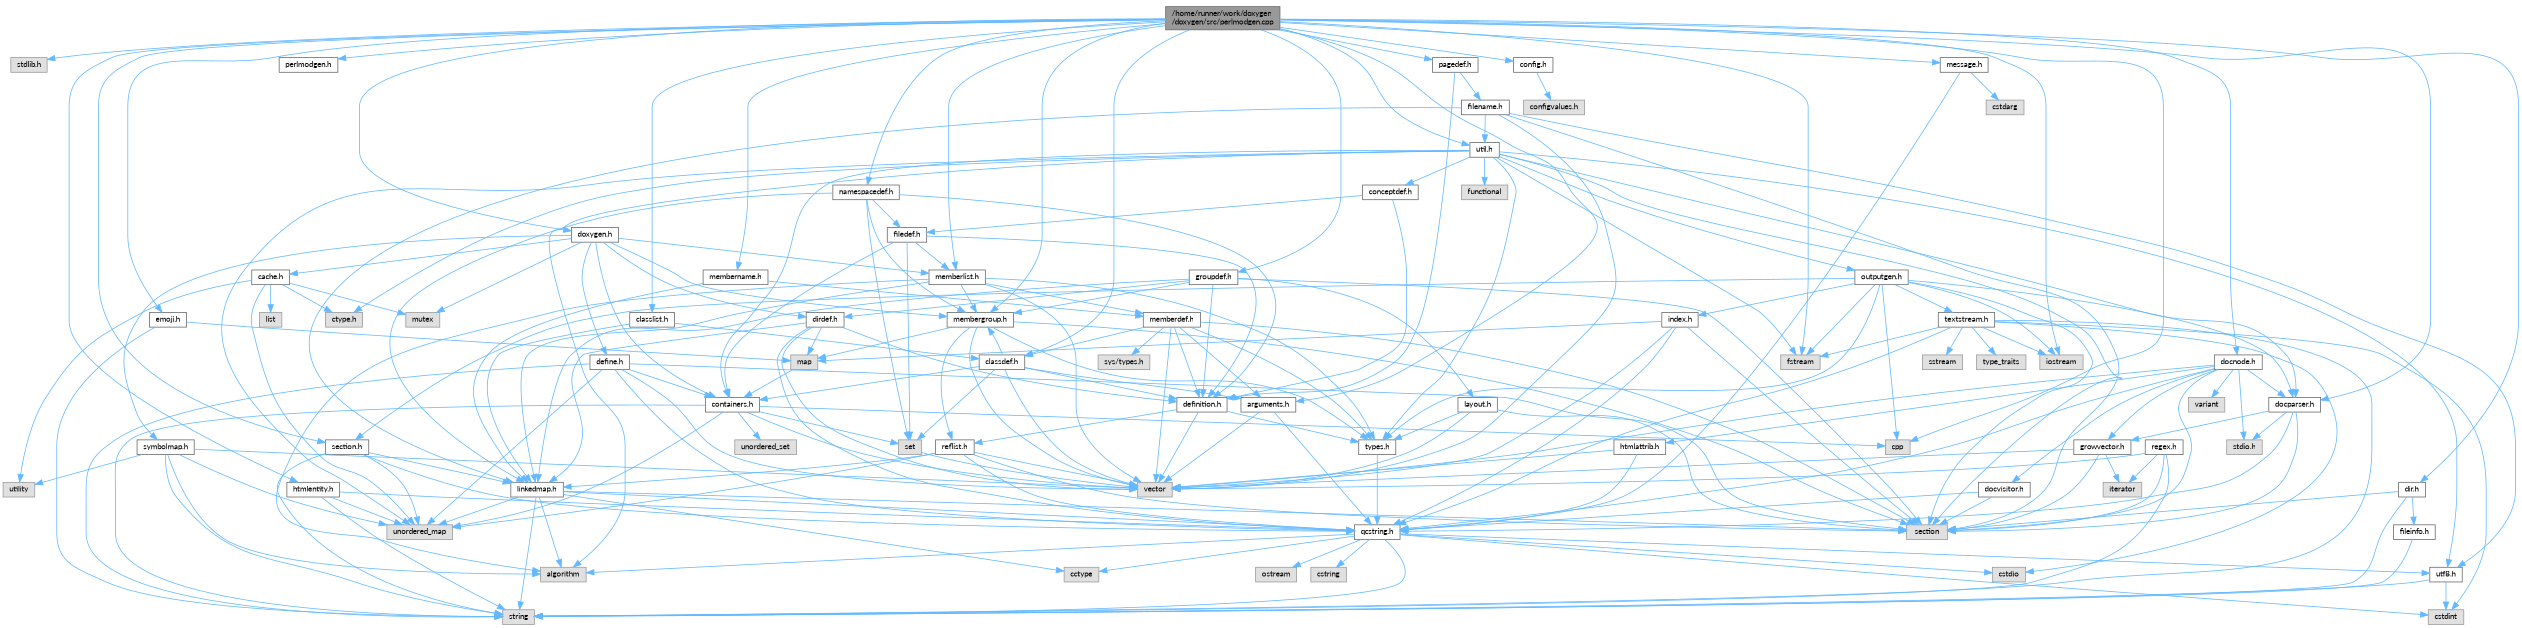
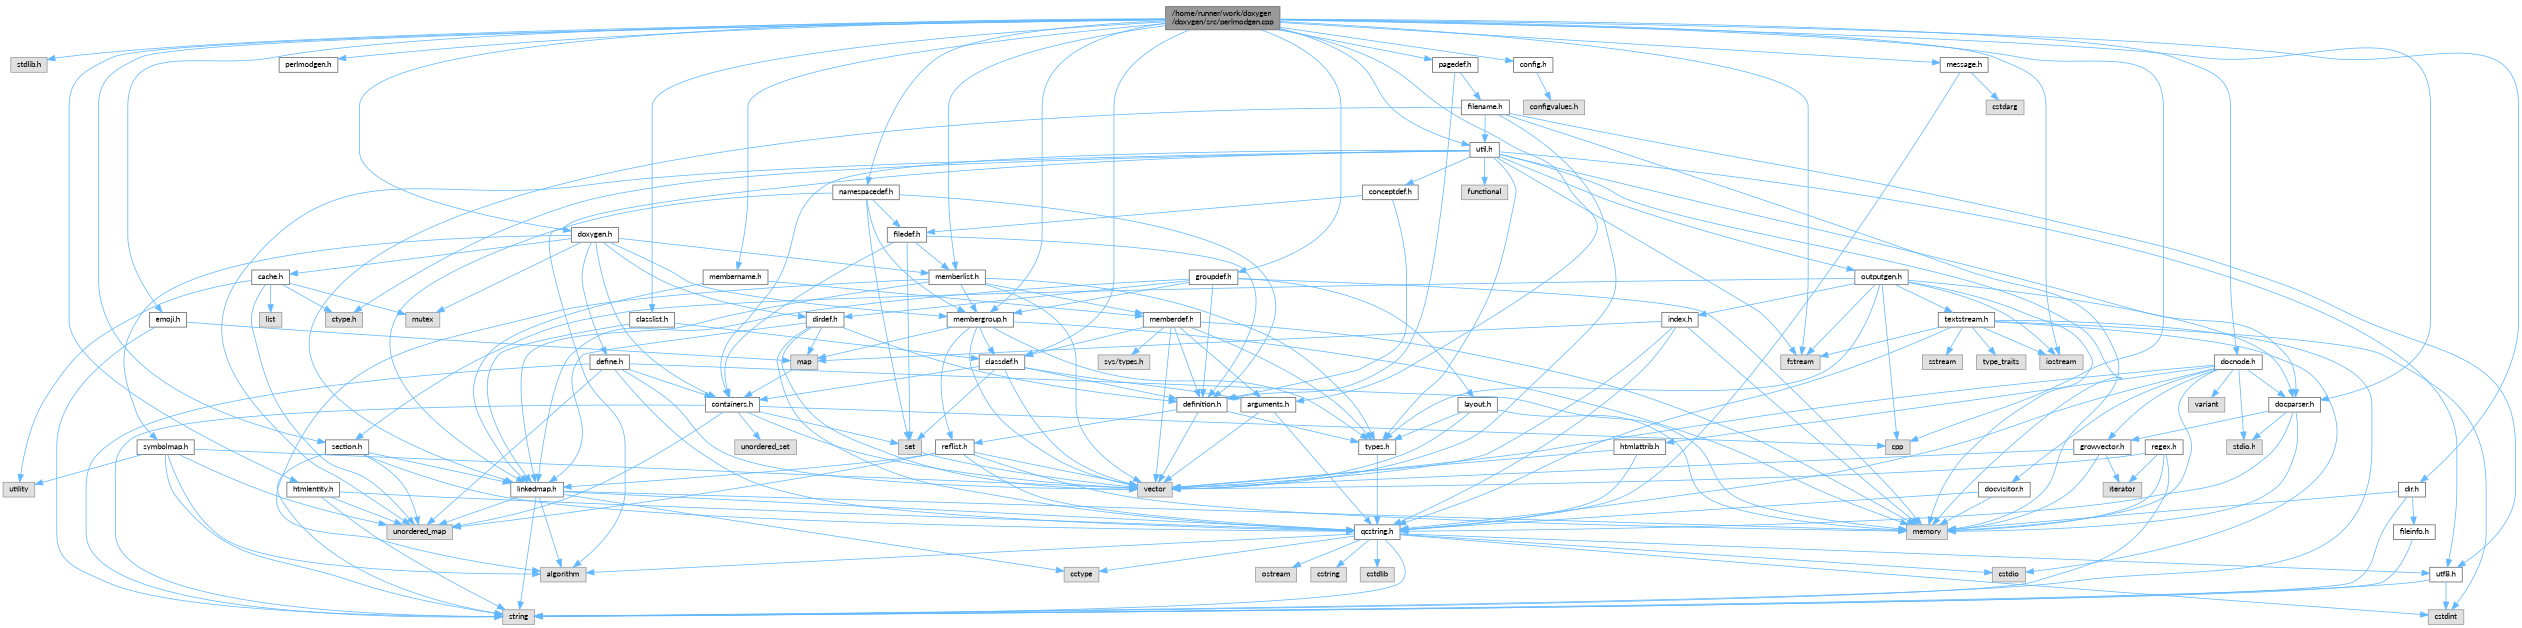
  digraph {
    fontname=Lato
    node [color=grey40 fillcolor=white fontname=Lato fontsize=10 shape=box style=filled]
    edge [color=steelblue1 fontname=Lato fontsize=10 labelfontname=Helvetica labelfontsize=10 style=solid]
    n1 [color=gray40 fillcolor=grey60 fontcolor=black height=0.2 label="/home/runner/work/doxygen\l/doxygen/src/perlmodgen.cpp" width=0.4]
    n2 [color=grey60 fillcolor="#E0E0E0" height=0.2 label="stdlib.h" width=0.4]
    n3 [color=grey60 fillcolor="#E0E0E0" height=0.2 label=cpp width=0.4]
    n4 [color=grey60 fillcolor="#E0E0E0" height=0.2 label=fstream width=0.4]
    n5 [color=grey60 fillcolor="#E0E0E0" height=0.2 label=iostream width=0.4]
    n6 [height=0.2 label="perlmodgen.h" width=0.4]
    n7 [height=0.2 label="docparser.h" width=0.4]
    n8 [height=0.2 label="docnode.h" width=0.4]
    n9 [height=0.2 label="htmlentity.h" width=0.4]
    n10 [height=0.2 label="message.h" width=0.4]
    n11 [height=0.2 label="doxygen.h" width=0.4]
    n12 [height=0.2 label="membergroup.h" width=0.4]
    n13 [height=0.2 label="memberlist.h" width=0.4]
    n14 [height=0.2 label="arguments.h" width=0.4]
    n15 [height=0.2 label="classdef.h" width=0.4]
    n16 [height=0.2 label="pagedef.h" width=0.4]
    n17 [height=0.2 label="config.h" width=0.4]
    n18 [height=0.2 label="groupdef.h" width=0.4]
    n19 [height=0.2 label="classlist.h" width=0.4]
    n20 [height=0.2 label="util.h" width=0.4]
    n21 [height=0.2 label="section.h" width=0.4]
    n22 [height=0.2 label="membername.h" width=0.4]
    n23 [height=0.2 label="namespacedef.h" width=0.4]
    n24 [height=0.2 label="emoji.h" width=0.4]
    n25 [height=0.2 label="dir.h" width=0.4]
    n26 [color=grey60 fillcolor="#E0E0E0" height=0.2 label="stdio.h" width=0.4]
-   n27 [color=grey60 fillcolor="#E0E0E0" height=0.2 label=section width=0.4]
+   n27 [color=grey60 fillcolor="#E0E0E0" height=0.2 label=memory width=0.4]
    n28 [height=0.2 label="qcstring.h" width=0.4]
    n29 [height=0.2 label="growvector.h" width=0.4]
    n30 [color=grey60 fillcolor="#E0E0E0" height=0.2 label=vector width=0.4]
    n31 [color=grey60 fillcolor="#E0E0E0" height=0.2 label=variant width=0.4]
    n32 [height=0.2 label="docvisitor.h" width=0.4]
    n33 [height=0.2 label="htmlattrib.h" width=0.4]
    n34 [color=grey60 fillcolor="#E0E0E0" height=0.2 label=string width=0.4]
    n35 [color=grey60 fillcolor="#E0E0E0" height=0.2 label=unordered_map width=0.4]
    n36 [color=grey60 fillcolor="#E0E0E0" height=0.2 label=cstdarg width=0.4]
    n37 [color=grey60 fillcolor="#E0E0E0" height=0.2 label=mutex width=0.4]
    n38 [height=0.2 label="containers.h" width=0.4]
    n39 [height=0.2 label="dirdef.h" width=0.4]
    n40 [height=0.2 label="define.h" width=0.4]
    n41 [height=0.2 label="cache.h" width=0.4]
    n42 [height=0.2 label="symbolmap.h" width=0.4]
    n43 [color=grey60 fillcolor="#E0E0E0" height=0.2 label=map width=0.4]
    n44 [height=0.2 label="types.h" width=0.4]
    n45 [height=0.2 label="reflist.h" width=0.4]
    n46 [color=grey60 fillcolor="#E0E0E0" height=0.2 label=algorithm width=0.4]
    n47 [height=0.2 label="linkedmap.h" width=0.4]
    n48 [height=0.2 label="memberdef.h" width=0.4]
    n49 [color=grey60 fillcolor="#E0E0E0" height=0.2 label=set width=0.4]
    n50 [height=0.2 label="definition.h" width=0.4]
    n51 [height=0.2 label="filename.h" width=0.4]
    n52 [color=grey60 fillcolor="#E0E0E0" height=0.2 label="configvalues.h" width=0.4]
    n53 [height=0.2 label="layout.h" width=0.4]
    n54 [height=0.2 label="utf8.h" width=0.4]
    n55 [color=grey60 fillcolor="#E0E0E0" height=0.2 label="ctype.h" width=0.4]
    n56 [color=grey60 fillcolor="#E0E0E0" height=0.2 label=functional width=0.4]
    n57 [height=0.2 label="outputgen.h" width=0.4]
    n58 [height=0.2 label="conceptdef.h" width=0.4]
    n59 [height=0.2 label="filedef.h" width=0.4]
    n60 [height=0.2 label="fileinfo.h" width=0.4]
    n61 [color=grey60 fillcolor="#E0E0E0" height=0.2 label=cctype width=0.4]
    n62 [color=grey60 fillcolor="#E0E0E0" height=0.2 label=cstring width=0.4]
    n63 [color=grey60 fillcolor="#E0E0E0" height=0.2 label=cstdio width=0.4]
+   n64 [color=grey60 fillcolor="#E0E0E0" height=0.2 label=cstdlib width=0.4]
    n65 [color=grey60 fillcolor="#E0E0E0" height=0.2 label=cstdint width=0.4]
    n66 [color=grey60 fillcolor="#E0E0E0" height=0.2 label=ostream width=0.4]
    n67 [color=grey60 fillcolor="#E0E0E0" height=0.2 label=iterator width=0.4]
    n68 [color=grey60 fillcolor="#E0E0E0" height=0.2 label=unordered_set width=0.4]
    n69 [color=grey60 fillcolor="#E0E0E0" height=0.2 label=list width=0.4]
    n70 [color=grey60 fillcolor="#E0E0E0" height=0.2 label=utility width=0.4]
    n71 [color=grey60 fillcolor="#E0E0E0" height=0.2 label="sys/types.h" width=0.4]
    n72 [height=0.2 label="index.h" width=0.4]
    n73 [height=0.2 label="textstream.h" width=0.4]
    n74 [height=0.2 label="regex.h" width=0.4]
    n75 [color=grey60 fillcolor="#E0E0E0" height=0.2 label=sstream width=0.4]
    n76 [color=grey60 fillcolor="#E0E0E0" height=0.2 label=type_traits width=0.4]
    n1 -> n2
    n1 -> n3
    n1 -> n4
    n1 -> n5
    n1 -> n6
    n1 -> n7
    n1 -> n8
    n1 -> n9
    n1 -> n10
    n1 -> n11
    n1 -> n12
    n1 -> n13
    n1 -> n14
    n1 -> n15
    n1 -> n16
    n1 -> n17
    n1 -> n18
    n1 -> n19
    n1 -> n20
    n1 -> n21
    n1 -> n22
    n1 -> n23
    n1 -> n24
    n1 -> n25
    n7 -> n26
    n7 -> n27
    n7 -> n28
    n7 -> n29
    n8 -> n7
    n8 -> n26
    n8 -> n27
    n8 -> n28
    n8 -> n29
    n8 -> n30
    n8 -> n31
    n8 -> n32
    n8 -> n33
    n9 -> n28
    n9 -> n34
    n9 -> n35
    n10 -> n28
    n10 -> n36
    n11 -> n12
    n11 -> n13
    n11 -> n37
    n11 -> n38
    n11 -> n39
    n11 -> n40
    n11 -> n41
    n11 -> n42
    n12 -> n27
    n12 -> n30
    n12 -> n43
    n12 -> n44
    n12 -> n45
    n13 -> n12
    n13 -> n30
    n13 -> n44
    n13 -> n46
    n13 -> n47
    n13 -> n48
    n14 -> n28
    n14 -> n30
-   n15 -> n12
+   n12 -> n15
    n15 -> n14
    n15 -> n30
    n15 -> n38
    n15 -> n49
    n15 -> n50
    n16 -> n50
    n16 -> n51
    n17 -> n52
    n18 -> n12
    n18 -> n27
    n18 -> n39
    n18 -> n47
    n18 -> n50
    n18 -> n53
    n19 -> n15
    n19 -> n47
    n20 -> n4
    n20 -> n7
    n20 -> n27
    n20 -> n35
    n20 -> n38
    n20 -> n44
    n20 -> n46
    n20 -> n54
    n20 -> n55
    n20 -> n56
    n20 -> n57
    n20 -> n58
    n21 -> n28
    n21 -> n34
    n21 -> n35
    n21 -> n47
    n22 -> n47
    n22 -> n48
    n23 -> n12
    n23 -> n47
    n23 -> n49
    n23 -> n50
    n23 -> n59
    n24 -> n34
    n24 -> n43
    n25 -> n27
    n25 -> n34
    n25 -> n60
    n28 -> n34
    n28 -> n46
    n28 -> n54
    n28 -> n61
    n28 -> n62
    n28 -> n63
+   n28 -> n64
    n28 -> n65
    n28 -> n66
    n29 -> n27
    n29 -> n30
    n29 -> n67
    n32 -> n27
    n32 -> n28
    n33 -> n28
    n33 -> n30
    n38 -> n3
    n38 -> n30
    n38 -> n34
    n38 -> n35
    n38 -> n49
    n38 -> n68
    n39 -> n28
    n39 -> n30
    n39 -> n43
    n39 -> n47
    n39 -> n50
    n40 -> n27
    n40 -> n28
    n40 -> n30
    n40 -> n34
    n40 -> n35
    n40 -> n38
    n41 -> n35
    n41 -> n37
    n41 -> n55
    n41 -> n69
    n41 -> n70
    n42 -> n30
    n42 -> n34
    n42 -> n35
    n42 -> n46
    n42 -> n70
    n43 -> n38
    n44 -> n28
    n45 -> n27
    n45 -> n28
    n45 -> n30
    n45 -> n35
    n45 -> n47
    n47 -> n27
    n47 -> n28
    n47 -> n34
    n47 -> n35
    n47 -> n46
    n47 -> n61
    n48 -> n14
    n48 -> n15
    n48 -> n27
    n48 -> n30
    n48 -> n44
    n48 -> n50
    n48 -> n71
    n49 -> n30
    n50 -> n30
    n50 -> n44
    n50 -> n45
    n51 -> n20
    n51 -> n27
    n51 -> n30
    n51 -> n47
    n51 -> n54
    n53 -> n27
    n53 -> n30
    n53 -> n44
    n54 -> n34
    n54 -> n65
    n57 -> n3
    n57 -> n4
    n57 -> n5
    n57 -> n7
    n57 -> n21
    n57 -> n27
    n57 -> n44
    n57 -> n72
    n57 -> n73
    n58 -> n50
    n58 -> n59
    n59 -> n13
    n59 -> n38
    n59 -> n49
    n59 -> n50
    n60 -> n34
    n72 -> n27
    n72 -> n28
    n72 -> n30
    n72 -> n43
    n73 -> n4
    n73 -> n5
    n73 -> n28
    n73 -> n34
    n73 -> n63
    n73 -> n65
    n73 -> n75
    n73 -> n76
    n74 -> n27
    n74 -> n30
    n74 -> n34
    n74 -> n67
  }
